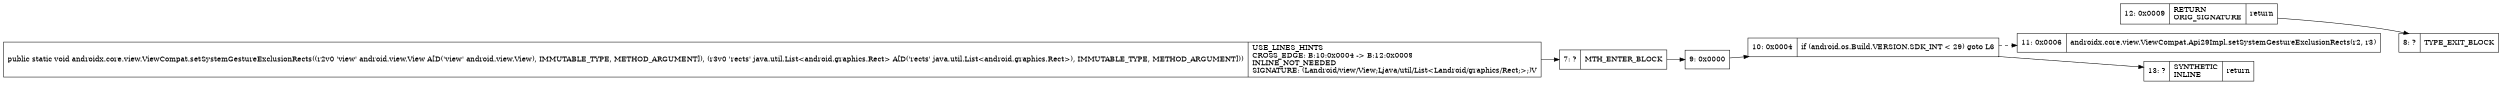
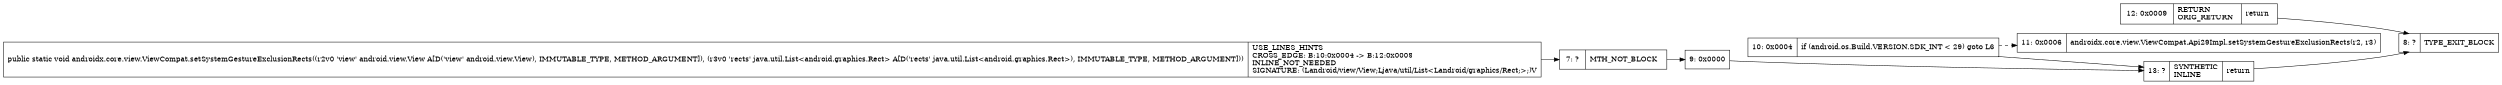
  digraph {
    rankdir=LR
    node [shape=record]
-   n1 [label="{7\:\ ?|MTH_ENTER_BLOCK\l}"]
+   n1 [label="{7\:\ ?|MTH_NOT_BLOCK\l}"]
    n2 [label="{9\:\ 0x0000}"]
    n3 [label="{10\:\ 0x0004|if (android.os.Build.VERSION.SDK_INT \< 29) goto L6\l}"]
    n4 [label="{11\:\ 0x0006|androidx.core.view.ViewCompat.Api29Impl.setSystemGestureExclusionRects(r2, r3)\l}"]
    n5 [label="{13\:\ ?|SYNTHETIC\lINLINE\l|return\l}"]
    n6 [label="{8\:\ ?|TYPE_EXIT_BLOCK\l}"]
-   n7 [label="{12\:\ 0x0009|RETURN\lORIG_SIGNATURE\l|return\l}"]
+   n7 [label="{12\:\ 0x0009|RETURN\lORIG_RETURN\l|return\l}"]
    n8 [label="{public static void androidx.core.view.ViewCompat.setSystemGestureExclusionRects((r2v0 'view' android.view.View A[D('view' android.view.View), IMMUTABLE_TYPE, METHOD_ARGUMENT]), (r3v0 'rects' java.util.List\<android.graphics.Rect\> A[D('rects' java.util.List\<android.graphics.Rect\>), IMMUTABLE_TYPE, METHOD_ARGUMENT]))  | USE_LINES_HINTS\lCROSS_EDGE: B:10:0x0004 \-\> B:12:0x0009\lINLINE_NOT_NEEDED\lSIGNATURE: (Landroid\/view\/View;Ljava\/util\/List\<Landroid\/graphics\/Rect;\>;)V\l}"]
    n1 -> n2
-   n2 -> n3
+   n2 -> n5
    n3 -> n4 [style=dashed]
    n3 -> n5
+   n5 -> n6
    n7 -> n6
    n8 -> n1
  }
